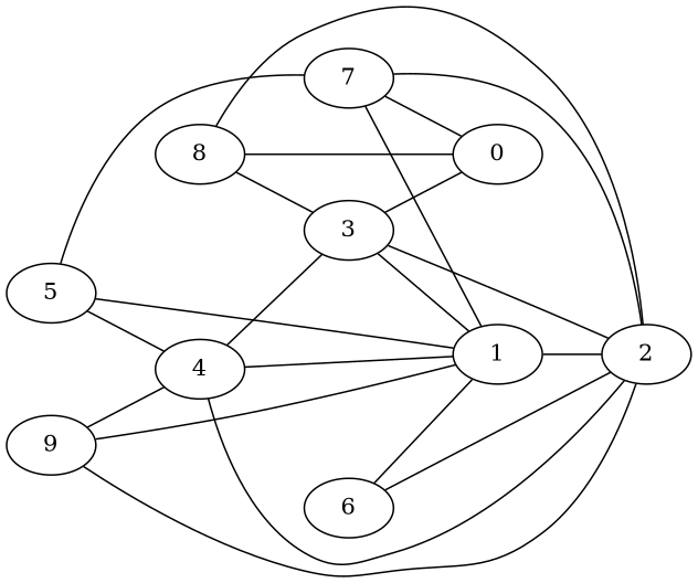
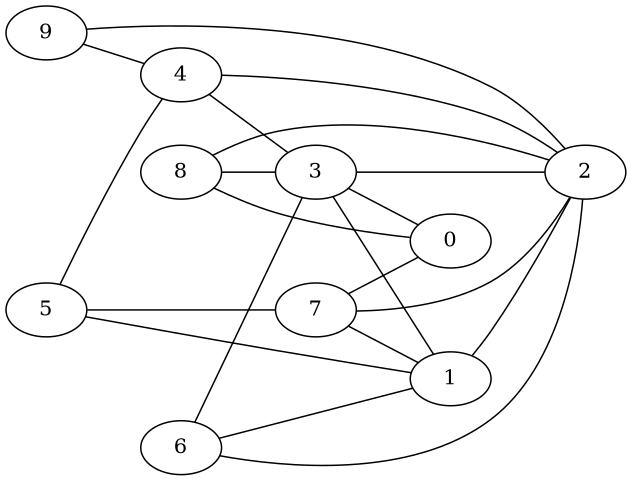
  graph {
    rankdir=LR
    n1 [label=0]
    n2 [label=2]
    n3 [label=1]
    n4 [label=3]
    n5 [label=4]
    n6 [label=5]
    n7 [label=7]
    n8 [label=6]
    n9 [label=8]
    n10 [label=9]
    n3 -- n2
    n4 -- n1
    n4 -- n2
    n4 -- n3
    n5 -- n2
-   n5 -- n3
    n5 -- n4
    n6 -- n3
    n6 -- n5
    n6 -- n7
    n7 -- n1
    n7 -- n2
    n7 -- n3
    n8 -- n2
    n8 -- n3
+   n8 -- n4
    n9 -- n1
    n9 -- n2
    n9 -- n4
    n10 -- n2
-   n10 -- n3
    n10 -- n5
  }
